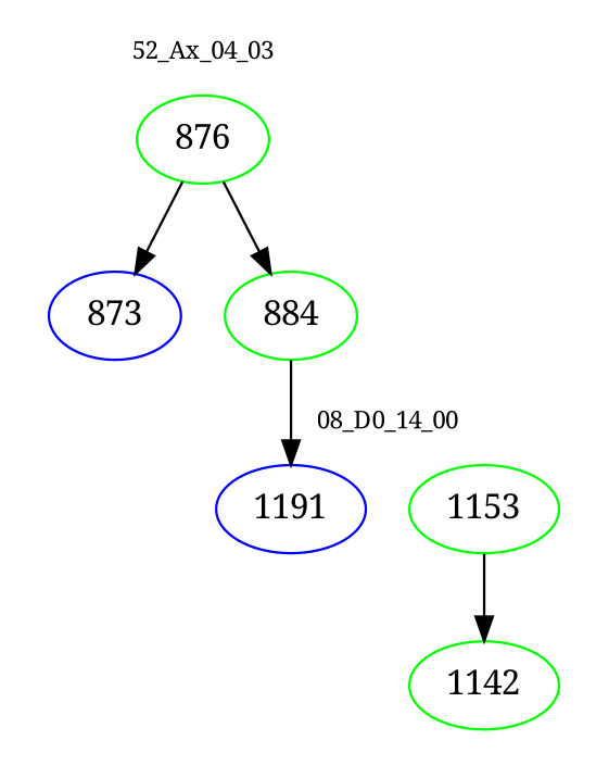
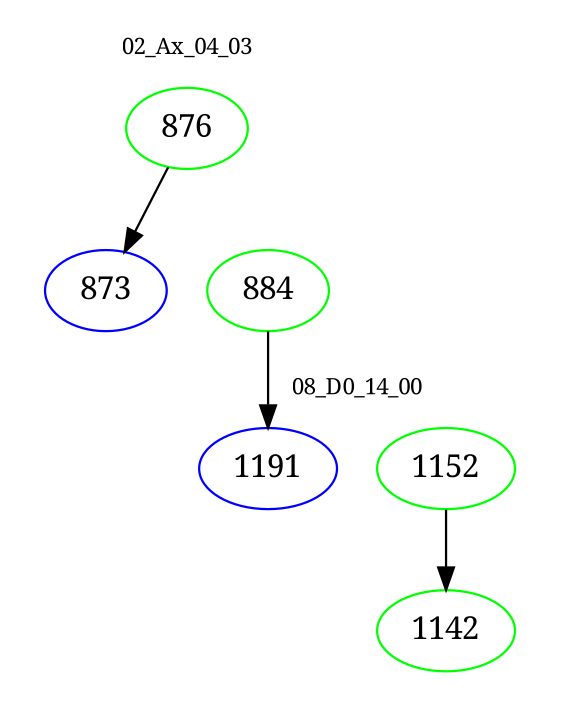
  digraph {
    fontname="Noto Serif"
    node [color=green fontname="Noto Serif"]
    edge [color=black fontname="Noto Serif"]
    n1 [label=876]
    n2 [color=blue label=873]
    n3 [label=884]
-   n4 [label=1153]
+   n4 [label=1152]
    n5 [label=1142]
    n6 [color=blue label=1191]
    subgraph cluster_1 {
      color=white
      fontsize=10
-     label="52_Ax_04_03"
+     label="02_Ax_04_03"
      n1
      n2
      n3
    }
    subgraph cluster_2 {
      color=white
      fontsize=10
      label="08_D0_14_00"
      n4
      n5
      n6
    }
    n1 -> n2
-   n1 -> n3
    n3 -> n6
    n4 -> n5
  }
